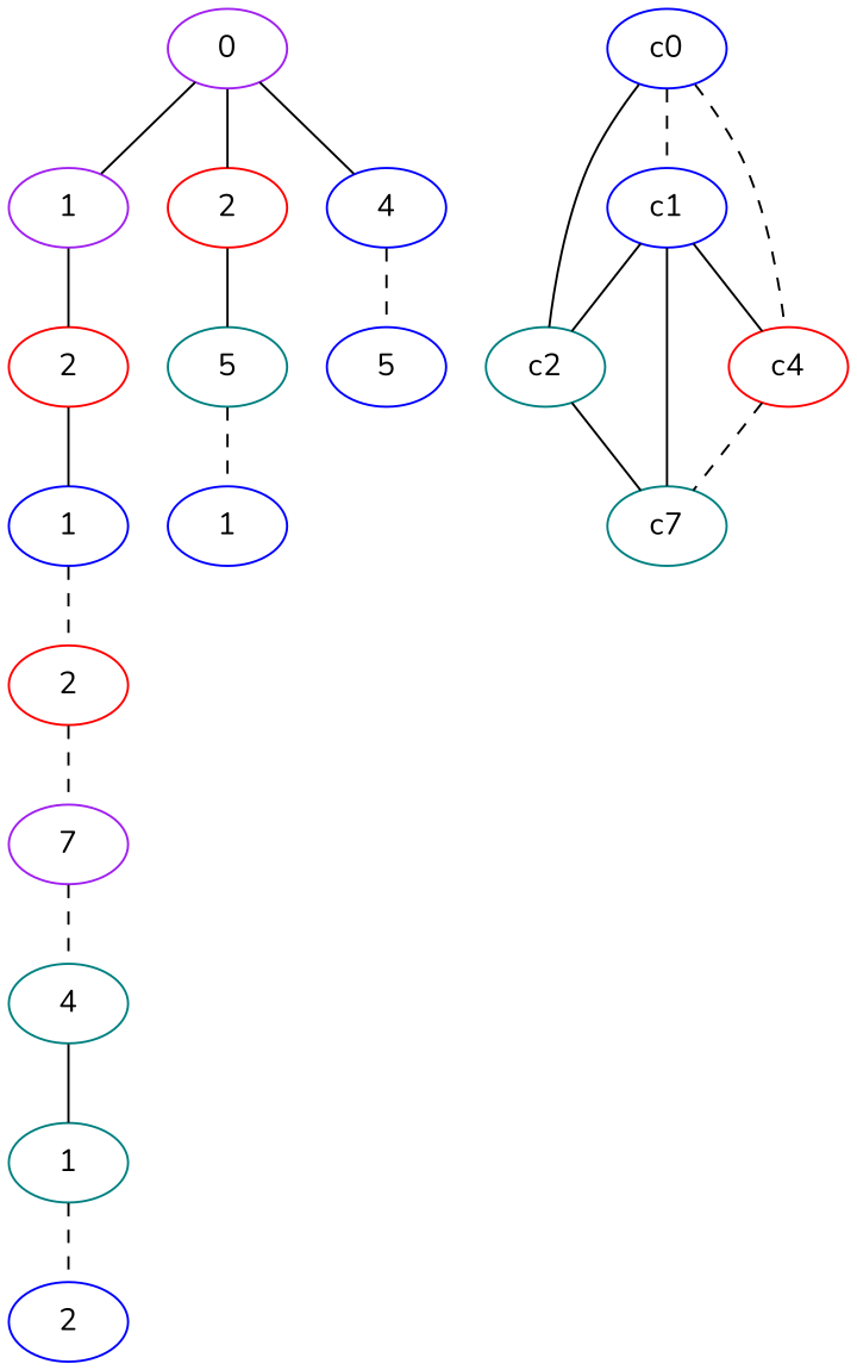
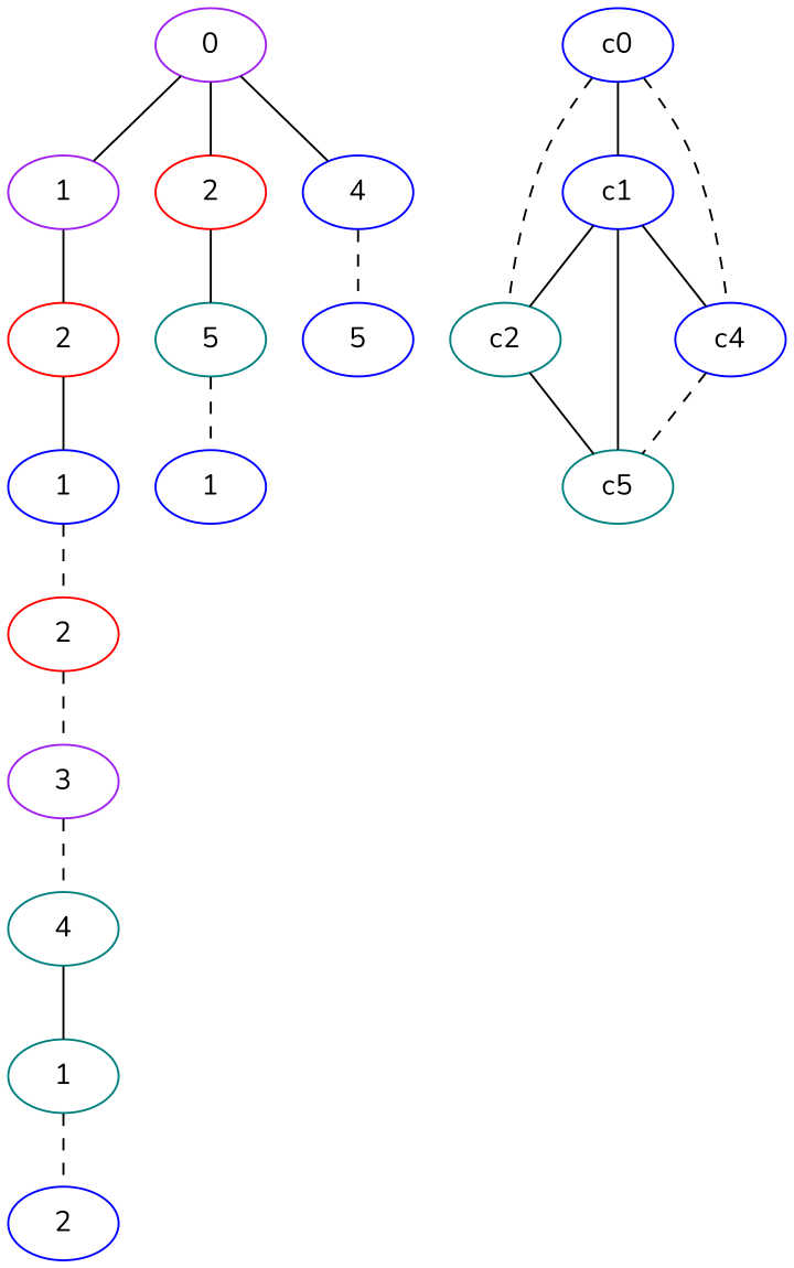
  graph {
    fontname=Nunito
    node [color=blue fontname=Nunito]
    edge [fontname=Nunito style=solid]
    n1 [color=purple label=0]
    n2 [color=purple label=1]
    n3 [color=red label=2]
    n4 [label=4]
    n5 [color=red label=2]
    n6 [color=teal label=5]
    n7 [label=5]
    n8 [label=1]
    n9 [color=red label=2]
-   n10 [color=purple label=7]
+   n10 [color=purple label=3]
    n11 [color=teal label=4]
    n12 [color=teal label=1]
    n13 [label=2]
    n14 [label=1]
    c0
    c1
    c2 [color=teal]
-   c4 [color=red]
-   c5 [color=teal label=c7]
+   c4
+   c5 [color=teal]
    n1 -- n2
    n1 -- n3
    n1 -- n4
    n2 -- n5
    n3 -- n6
    n4 -- n7 [style=dashed]
    n5 -- n8
    n6 -- n14 [style=dashed]
    n8 -- n9 [style=dashed]
    n9 -- n10 [style=dashed]
    n10 -- n11 [style=dashed]
    n11 -- n12
    n12 -- n13 [style=dashed]
-   c0 -- c1 [style=dashed]
-   c0 -- c2
+   c0 -- c1
+   c0 -- c2 [style=dashed]
    c0 -- c4 [style=dashed]
    c1 -- c2
    c1 -- c4
    c1 -- c5
    c2 -- c5
    c4 -- c5 [style=dashed]
  }
